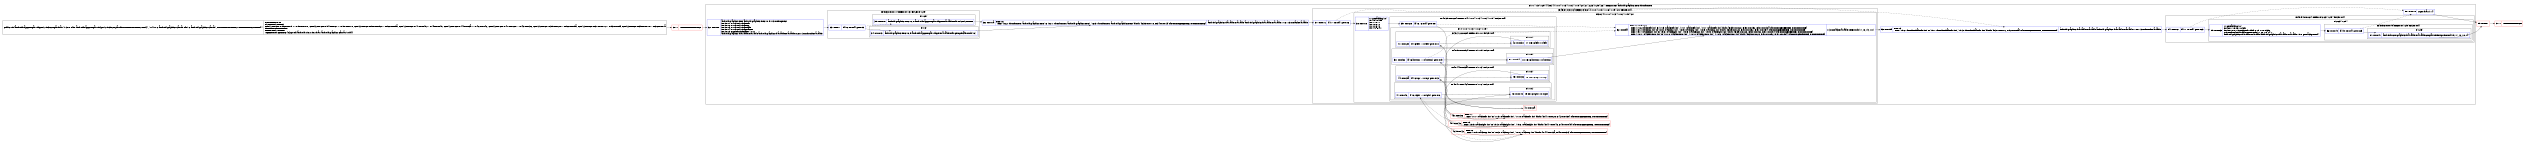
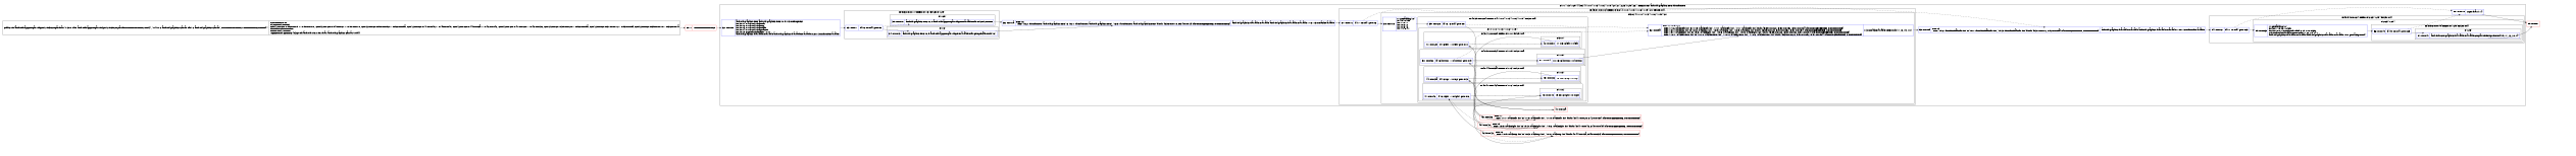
  digraph {
    rankdir=LR
    node [color=blue shape=record]
    n1 [label="{34\:\ 0x0013|android.graphics.Rect r6 = androidx.appcompat.widget.DrawableUtils.getOpticalBounds(r6)\l}"]
    n2 [label="{35\:\ 0x0018|android.graphics.Rect r6 = androidx.appcompat.widget.DrawableUtils.INSETS_NONE\l}"]
    n3 [label="{33\:\ 0x0011|if (r6 != null) goto L3\l}"]
    n4 [label="{42\:\ 0x0030|r7 += r6.left \- r0.left\l}"]
    n5 [label="{41\:\ 0x002e|if (r6.left \> r0.left) goto L10\l}"]
    n6 [label="{45\:\ 0x003c|r8 += r6.top \- r0.top\l}"]
    n7 [label="{44\:\ 0x003a|if (r6.top \> r0.top) goto L13\l}"]
    n8 [label="{48\:\ 0x0048|r9 \-= r6.right \- r0.right\l}"]
    n9 [label="{47\:\ 0x0046|if (r6.right \> r0.right) goto L16\l}"]
    n10 [label="{51\:\ 0x0054|r10 \-= r6.bottom \- r0.bottom\l}"]
    n11 [label="{50\:\ 0x0052|if (r6.bottom \> r0.bottom) goto L19\l}"]
    n12 [label="{39\:\ 0x0028|if (r6 != null) goto L8\l}"]
    n13 [label="{38\:\ 0x001e|r7.getPadding(r0)\lr5 += r0.left\lint r7 = r1\lint r8 = r2\lint r9 = r3\lint r10 = r4\l}"]
    n14 [label="{52\:\ 0x005a|PHI: r7 r8 r9 r10 \l  PHI: (r7v6 'trackLeft' int) = (r7v5 'trackLeft' int), (r7v7 'trackLeft' int), (r7v7 'trackLeft' int) binds: [B:39:0x0028, B:50:0x0052, B:51:0x0054] A[DONT_GENERATE, DONT_INLINE]\l  PHI: (r8v4 'trackTop' int) = (r8v3 'trackTop' int), (r8v5 'trackTop' int), (r8v5 'trackTop' int) binds: [B:39:0x0028, B:50:0x0052, B:51:0x0054] A[DONT_GENERATE, DONT_INLINE]\l  PHI: (r9v4 'trackRight' int) = (r9v3 'trackRight' int), (r9v5 'trackRight' int), (r9v5 'trackRight' int) binds: [B:39:0x0028, B:50:0x0052, B:51:0x0054] A[DONT_GENERATE, DONT_INLINE]\l  PHI: (r10v1 'trackBottom' int) = (r10v0 'trackBottom' int), (r10v0 'trackBottom' int), (r10v2 'trackBottom' int) binds: [B:39:0x0028, B:50:0x0052, B:51:0x0054] A[DONT_GENERATE, DONT_INLINE]\l|r13.mTrackDrawable.setBounds(r7, r8, r9, r10)\l}"]
    n15 [label="{37\:\ 0x001c|if (r7 != null) goto L6\l}"]
    n16 [label="{57\:\ 0x007b|androidx.core.graphics.drawable.DrawableCompat.setHotspotBounds(r9, r7, r2, r8, r4)\l}"]
    n17 [label="{56\:\ 0x0079|if (r9 != null) goto L25\l}"]
    n18 [label="{55\:\ 0x0063|r7.getPadding(r0)\lint int r7 = r5 \- r0.left\lint int r8 = r13.mThumbWidth + r5 + r0.right\lr13.mThumbDrawable.setBounds(r7, r2, r8, r4)\landroid.graphics.drawable.Drawable android.graphics.drawable.Drawable r9 = getBackground()\l}"]
    n19 [label="{54\:\ 0x0061|if (r7 != null) goto L23\l}"]
    n20 [label="{32\:\ 0x0000|android.graphics.Rect android.graphics.Rect r0 = r13.mTempRect\lint int r1 = r13.mSwitchLeft\lint int r2 = r13.mSwitchTop\lint int r3 = r13.mSwitchRight\lint int r4 = r13.mSwitchBottom\lint int r5 = getThumbOffset() + r1\landroid.graphics.drawable.Drawable android.graphics.drawable.Drawable r6 = r13.mThumbDrawable\l}"]
    n21 [label="{36\:\ 0x001a|PHI: r6 \l  PHI: (r6v2 'thumbInsets' android.graphics.Rect) = (r6v1 'thumbInsets' android.graphics.Rect), (r6v3 'thumbInsets' android.graphics.Rect) binds: [B:35:0x0018, B:34:0x0013] A[DONT_GENERATE, DONT_INLINE]\l|android.graphics.drawable.Drawable android.graphics.drawable.Drawable r7 = r13.mTrackDrawable\l}"]
    n22 [label="{53\:\ 0x005f|PHI: r5 \l  PHI: (r5v2 'thumbInitialLeft' int) = (r5v1 'thumbInitialLeft' int), (r5v3 'thumbInitialLeft' int) binds: [B:37:0x001c, B:52:0x005a] A[DONT_GENERATE, DONT_INLINE]\l|android.graphics.drawable.Drawable android.graphics.drawable.Drawable r7 = r13.mThumbDrawable\l}"]
    n23 [label="{58\:\ 0x007e|super.draw(r14)\l}"]
    n24 [color=red label="{43\:\ 0x0036|PHI: r7 \l  PHI: (r7v7 'trackLeft' int) = (r7v5 'trackLeft' int), (r7v8 'trackLeft' int) binds: [B:41:0x002e, B:42:0x0030] A[DONT_GENERATE, DONT_INLINE]\l}"]
    n25 [color=red label="{46\:\ 0x0042|PHI: r8 \l  PHI: (r8v5 'trackTop' int) = (r8v3 'trackTop' int), (r8v6 'trackTop' int) binds: [B:44:0x003a, B:45:0x003c] A[DONT_GENERATE, DONT_INLINE]\l}"]
    n26 [color=red label="{49\:\ 0x004e|PHI: r9 \l  PHI: (r9v5 'trackRight' int) = (r9v3 'trackRight' int), (r9v6 'trackRight' int) binds: [B:47:0x0046, B:48:0x0048] A[DONT_GENERATE, DONT_INLINE]\l}"]
    n27 [color=red label="{40\:\ 0x002a}"]
    n28 [color=red label="{59\:\ 0x0081}"]
-   n29 [color=red label="{31\:\ ?|MTH_EXIT_BLOCK\l}"]
    n30 [color=red label="{30\:\ ?|MTH_ENTER_BLOCK\l}"]
    n31 [label="{public void androidx.appcompat.widget.SwitchCompat.draw((r13v0 'this' androidx.appcompat.widget.SwitchCompat A[IMMUTABLE_TYPE, THIS]), (r14v0 'c' android.graphics.Canvas A[D('c' android.graphics.Canvas), IMMUTABLE_TYPE, METHOD_ARGUMENT]))  | DONT_RENAME\lUSE_LINES_HINTS\lCROSS_EDGE: B:56:0x0079 \-\> B:58:0x007e, CROSS_EDGE: B:54:0x0061 \-\> B:58:0x007e, CROSS_EDGE: B:50:0x0052 \-\> B:52:0x005a, CROSS_EDGE: B:47:0x0046 \-\> B:49:0x004e, CROSS_EDGE: B:44:0x003a \-\> B:46:0x0042, CROSS_EDGE: B:41:0x002e \-\> B:43:0x0036, CROSS_EDGE: B:39:0x0028 \-\> B:52:0x005a, CROSS_EDGE: B:37:0x001c \-\> B:53:0x005f, CROSS_EDGE: B:35:0x0018 \-\> B:36:0x001a\lINLINE_NOT_NEEDED\lTYPE_VARS: EMPTY\lMETHOD_OVERRIDE: [ClspMth\{android.view.View.draw(android.graphics.Canvas):void\}]\l}" color=""]
    subgraph cluster_1 {
      label="R(7:1|(1:3)(1:29)|4|(3:6|(4:(1:10)|(1:13)|(1:16)|(1:19))|20)|21|(2:23|(1:25))|26) | DECL_VAR: android.graphics.Rect thumbInsets\l"
      n20
      n21
      n22
      n23
      subgraph cluster_2 {
        label="IF [B:33:0x0011] THEN: R(1:3) ELSE: R(1:29)"
        n3
        subgraph cluster_3 {
          label="R(1:3)"
          n1
        }
        subgraph cluster_4 {
          label="R(1:29)"
          n2
        }
      }
      subgraph cluster_5 {
        label="IF [B:37:0x001c] THEN: R(3:6|(4:(1:10)|(1:13)|(1:16)|(1:19))|20) ELSE: null"
        n15
        subgraph cluster_6 {
          label="R(3:6|(4:(1:10)|(1:13)|(1:16)|(1:19))|20)"
          n13
          n14
          subgraph cluster_7 {
            label="IF [B:39:0x0028] THEN: R(4:(1:10)|(1:13)|(1:16)|(1:19)) ELSE: null"
            n12
            subgraph cluster_8 {
              label="R(4:(1:10)|(1:13)|(1:16)|(1:19))"
              subgraph cluster_9 {
                label="IF [B:41:0x002e] THEN: R(1:10) ELSE: null"
                n5
                subgraph cluster_10 {
-                 label="R(1:10)"
+                 label="R(3:10)"
                  n4
                }
              }
              subgraph cluster_11 {
                label="IF [B:44:0x003a] THEN: R(1:13) ELSE: null"
                n7
                subgraph cluster_12 {
                  label="R(1:13)"
                  n6
                }
              }
              subgraph cluster_13 {
                label="IF [B:47:0x0046] THEN: R(1:16) ELSE: null"
                n9
                subgraph cluster_14 {
                  label="R(1:16)"
                  n8
                }
              }
              subgraph cluster_15 {
                label="IF [B:50:0x0052] THEN: R(1:19) ELSE: null"
                n11
                subgraph cluster_16 {
                  label="R(1:19)"
                  n10
                }
              }
            }
          }
        }
      }
      subgraph cluster_17 {
        label="IF [B:54:0x0061] THEN: R(2:23|(1:25)) ELSE: null"
        n19
        subgraph cluster_18 {
          label="R(2:23|(1:25))"
          n18
          subgraph cluster_19 {
            label="IF [B:56:0x0079] THEN: R(1:25) ELSE: null"
            n17
            subgraph cluster_20 {
              label="R(1:25)"
              n16
            }
          }
        }
      }
    }
    n1 -> n21
    n2 -> n21
    n3 -> n1
    n3 -> n2 [style=dashed]
    n4 -> n24
    n5 -> n4
    n5 -> n24 [style=dashed]
    n6 -> n25
    n7 -> n6
    n7 -> n25 [style=dashed]
    n8 -> n26
    n9 -> n8
    n9 -> n26 [style=dashed]
    n10 -> n14
    n11 -> n10
    n11 -> n14 [style=dashed]
    n12 -> n14 [style=dashed]
    n12 -> n27
    n13 -> n12
    n14 -> n22
    n15 -> n13
    n15 -> n22 [style=dashed]
    n16 -> n28
    n17 -> n16
    n17 -> n23 [style=dashed]
    n18 -> n17
    n19 -> n18
    n19 -> n23 [style=dashed]
    n20 -> n3
    n21 -> n15
    n22 -> n19
    n23 -> n28
    n24 -> n7
    n25 -> n9
    n26 -> n11
    n27 -> n5
-   n28 -> n29
    n30 -> n20
    n31 -> n30
  }
